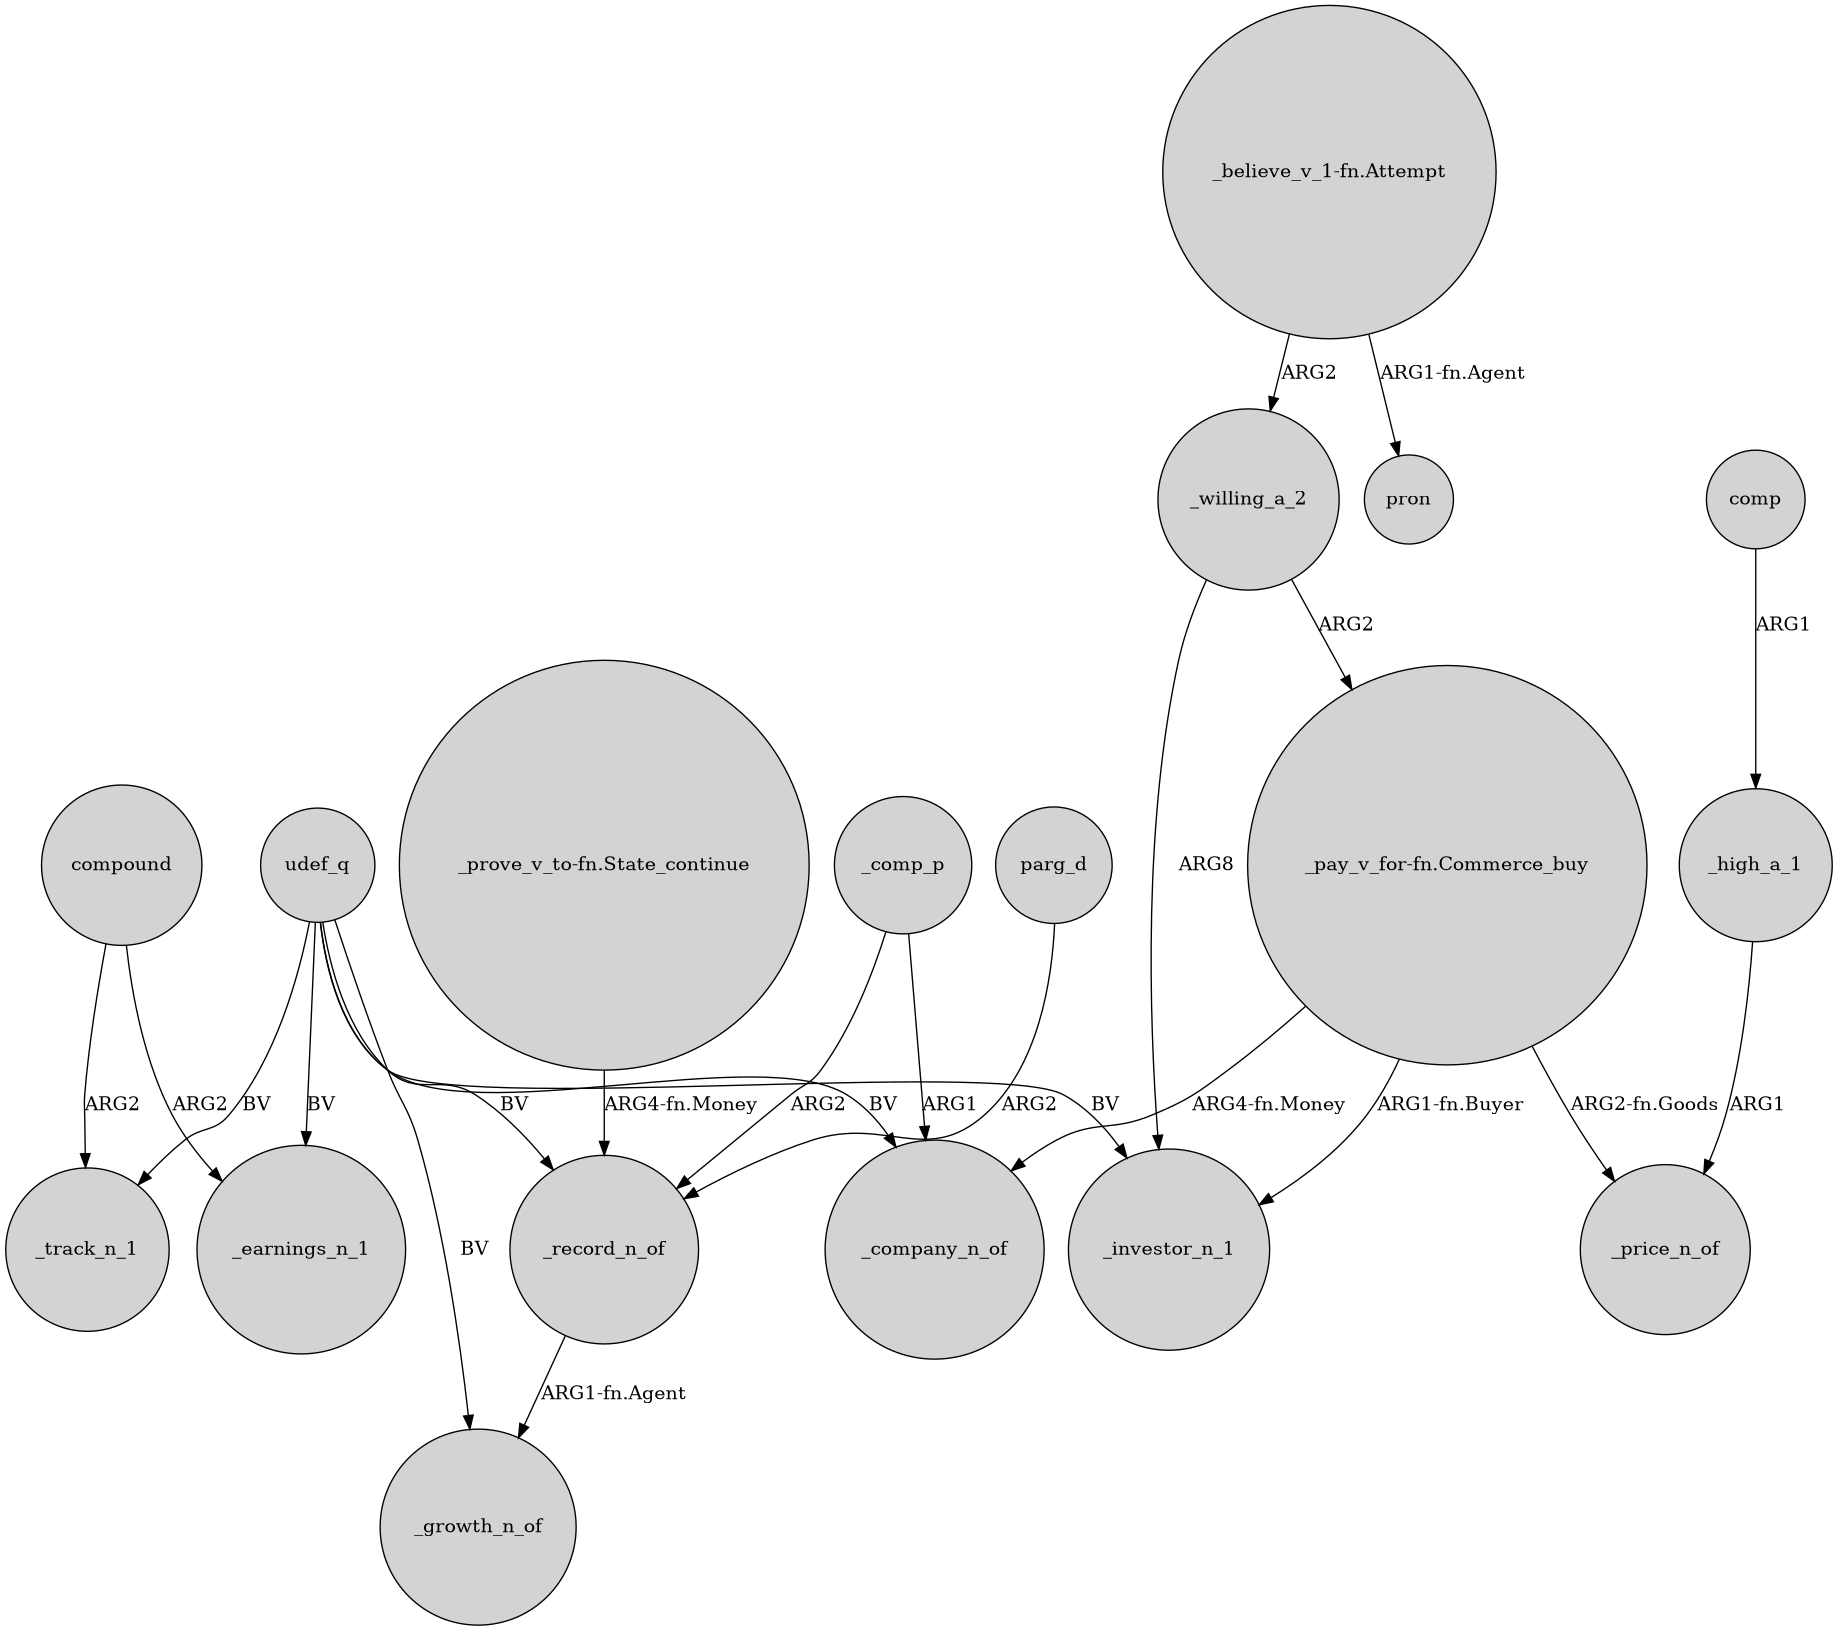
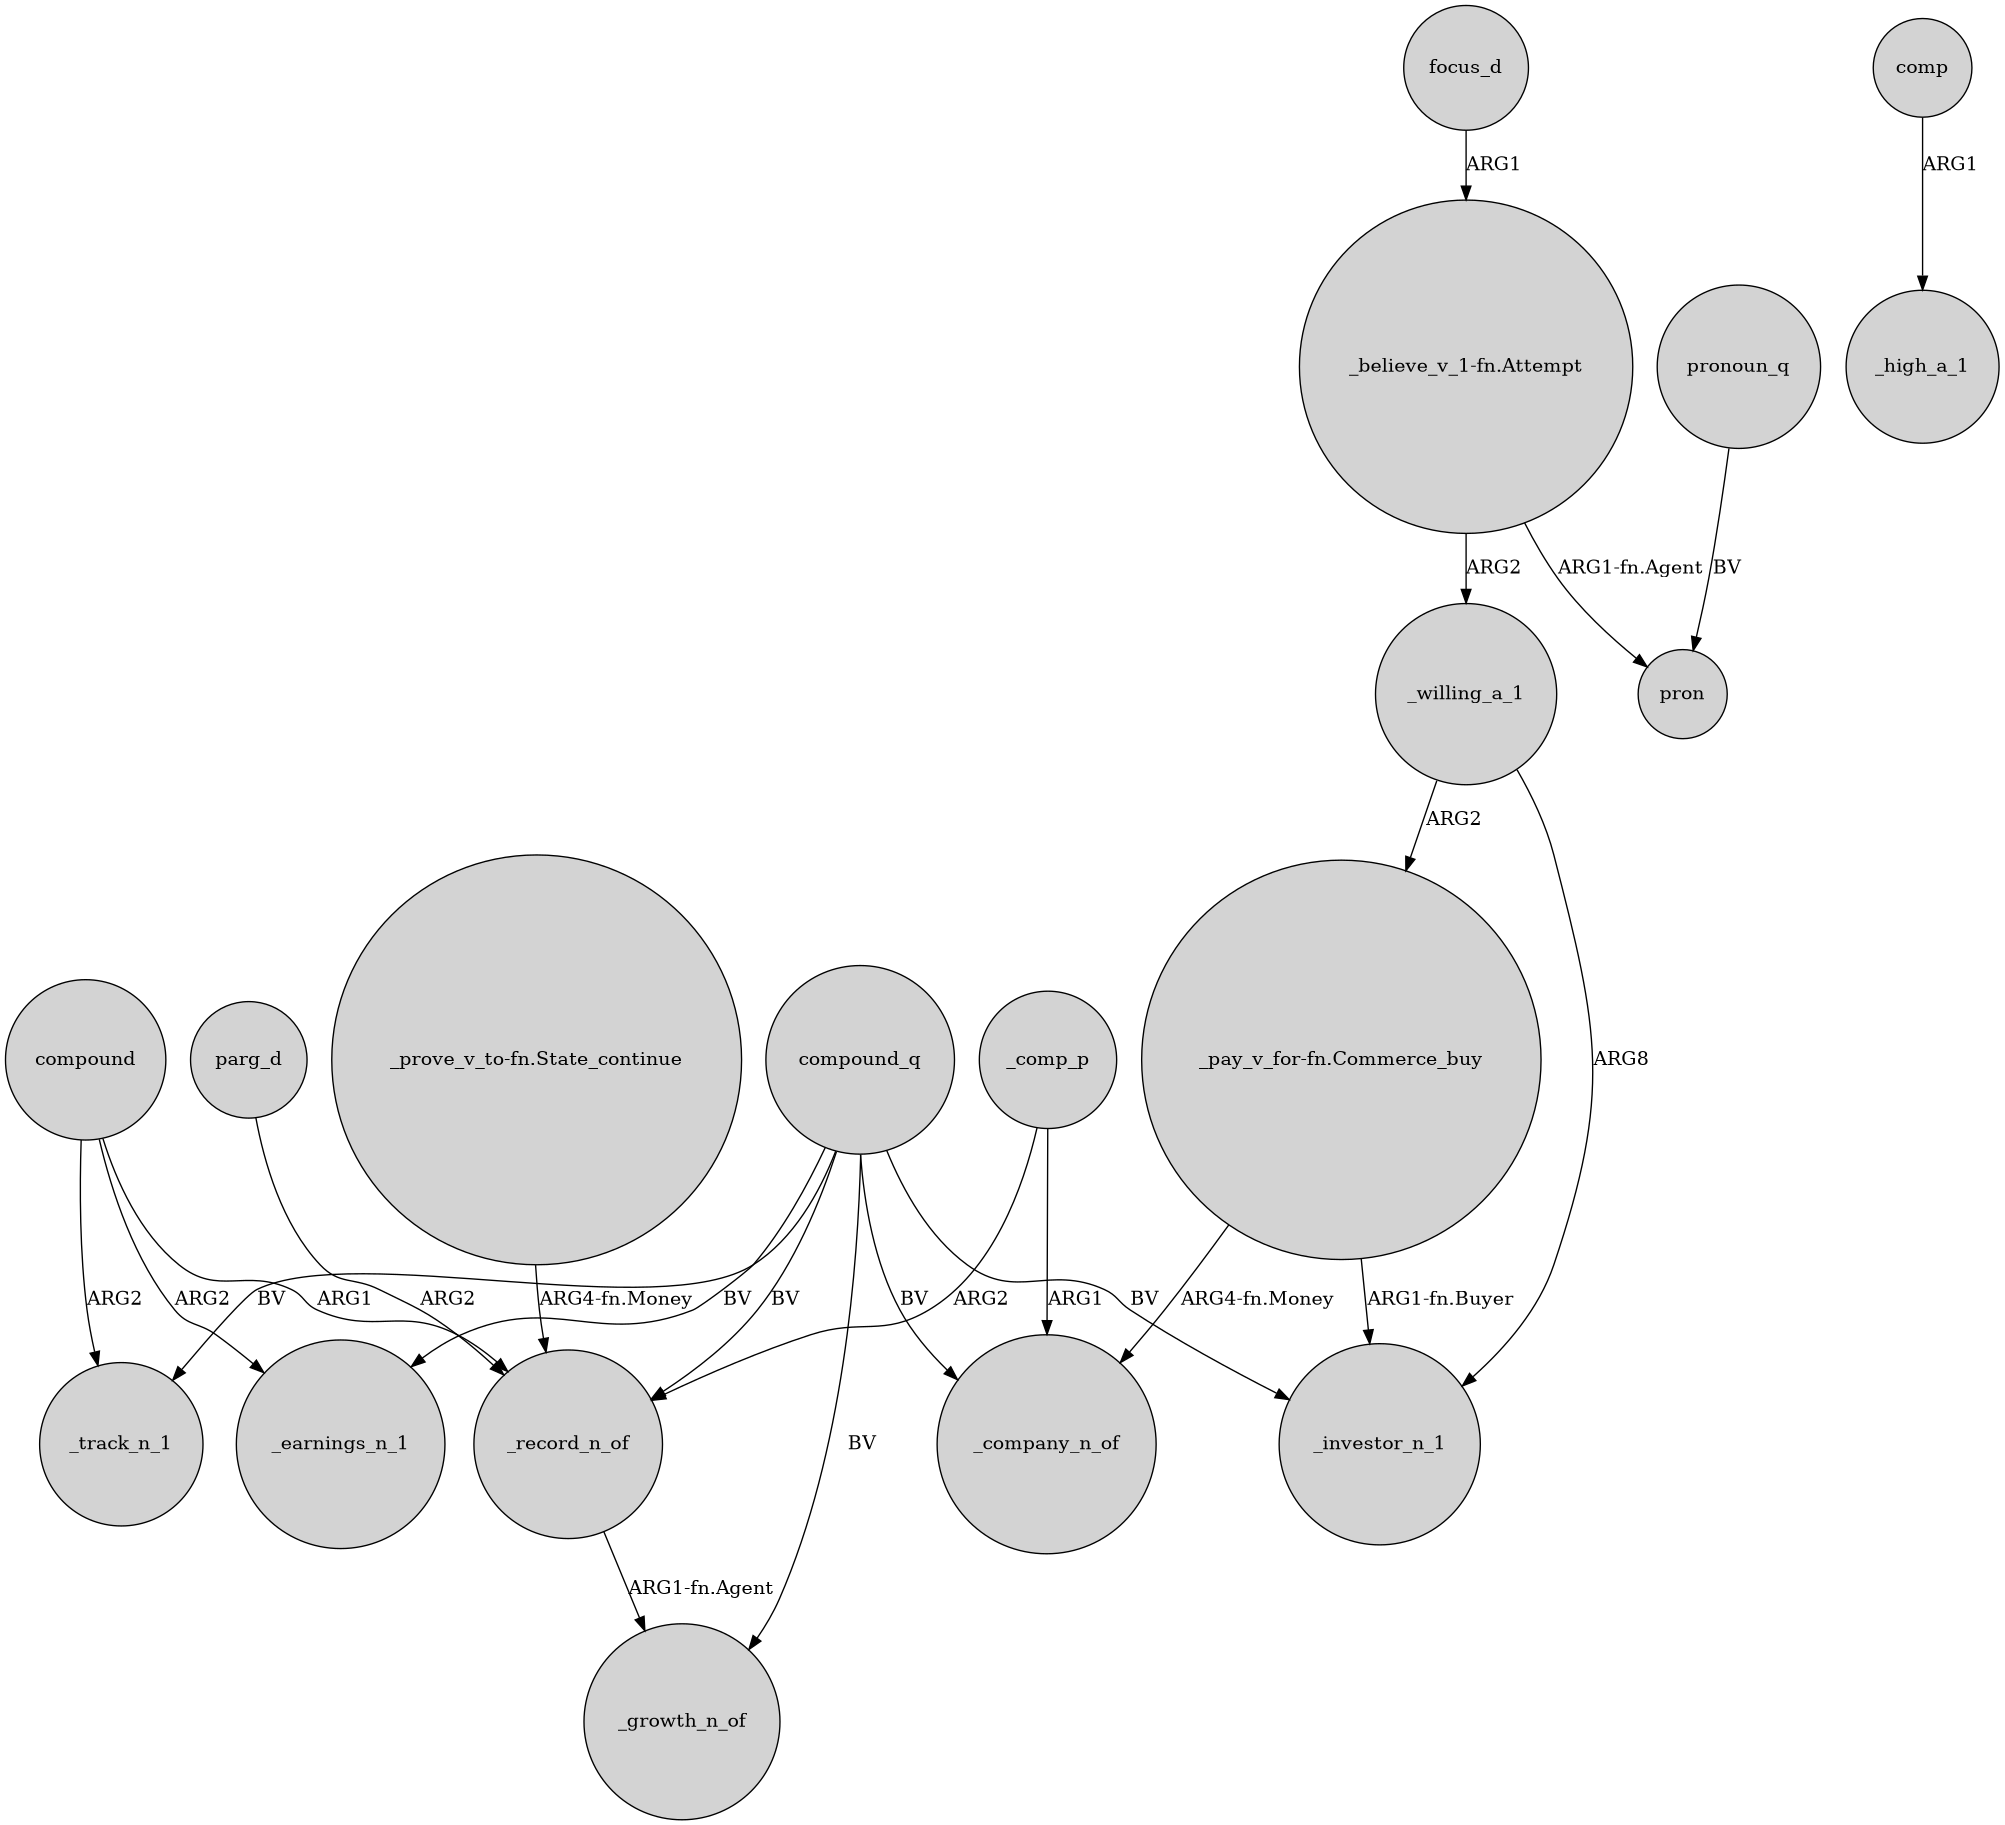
  digraph {
    node [shape=circle style=filled]
    compound
    _track_n_1
    _record_n_of
    _earnings_n_1
    _growth_n_of
-   _willing_a_1 [label=_willing_a_2]
+   _willing_a_1
    _investor_n_1
    "_pay_v_for-fn.Commerce_buy"
-   _price_n_of
    _company_n_of
-   udef_q
+   udef_q [label=compound_q]
    "_prove_v_to-fn.State_continue"
    n13 [label=_comp_p]
    parg_d
    "_believe_v_1-fn.Attempt"
    pron
    _high_a_1
+   pronoun_q
    comp
+   focus_d
    compound -> _track_n_1 [label=ARG2]
+   compound -> _record_n_of [label=ARG1]
    compound -> _earnings_n_1 [label=ARG2]
    _record_n_of -> _growth_n_of [label="ARG1-fn.Agent"]
    _willing_a_1 -> _investor_n_1 [label=ARG8]
    _willing_a_1 -> "_pay_v_for-fn.Commerce_buy" [label=ARG2]
    "_pay_v_for-fn.Commerce_buy" -> _investor_n_1 [label="ARG1-fn.Buyer"]
-   "_pay_v_for-fn.Commerce_buy" -> _price_n_of [label="ARG2-fn.Goods"]
    "_pay_v_for-fn.Commerce_buy" -> _company_n_of [label="ARG4-fn.Money"]
    udef_q -> _track_n_1 [label=BV]
    udef_q -> _record_n_of [label=BV]
    udef_q -> _earnings_n_1 [label=BV]
    udef_q -> _growth_n_of [label=BV]
    udef_q -> _investor_n_1 [label=BV]
    udef_q -> _company_n_of [label=BV]
    "_prove_v_to-fn.State_continue" -> _record_n_of [label="ARG4-fn.Money"]
    n13 -> _record_n_of [label=ARG2]
    n13 -> _company_n_of [label=ARG1]
    parg_d -> _record_n_of [label=ARG2]
    "_believe_v_1-fn.Attempt" -> _willing_a_1 [label=ARG2]
    "_believe_v_1-fn.Attempt" -> pron [label="ARG1-fn.Agent"]
-   _high_a_1 -> _price_n_of [label=ARG1]
+   pronoun_q -> pron [label=BV]
    comp -> _high_a_1 [label=ARG1]
+   focus_d -> "_believe_v_1-fn.Attempt" [label=ARG1]
  }
